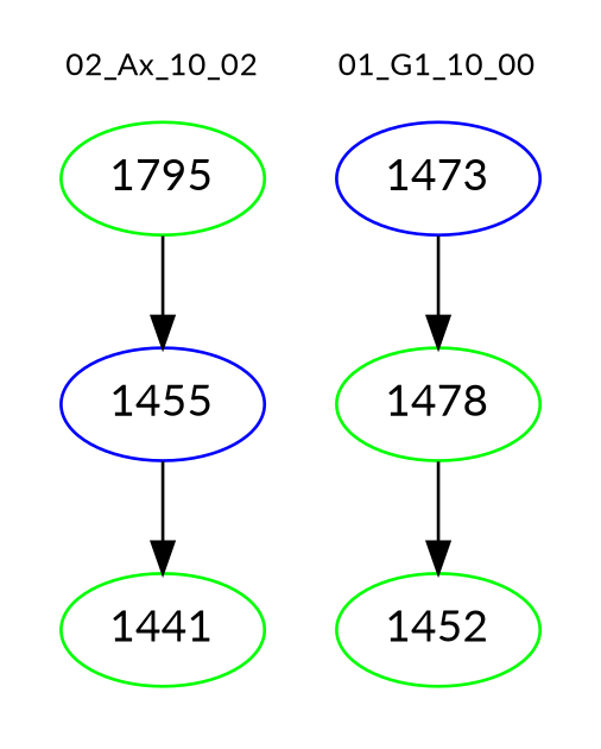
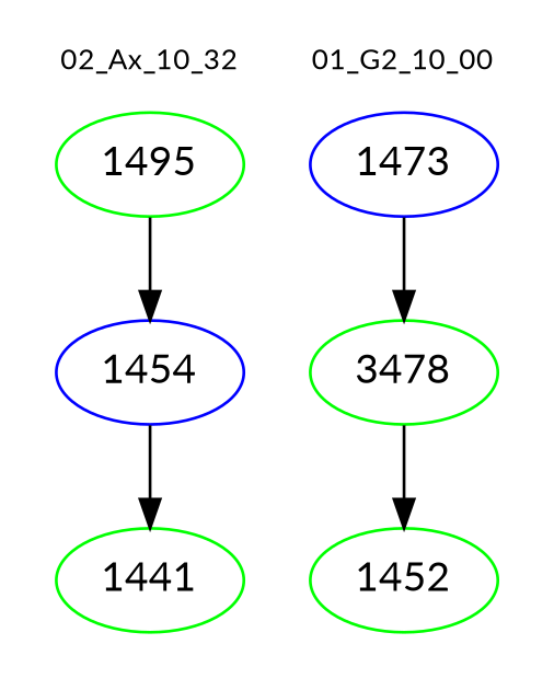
  digraph {
    fontname=Lato
    node [color=green fontname=Lato]
    edge [color=black fontname=Lato]
-   n1 [color=blue label=1455]
+   n1 [color=blue label=1454]
    n2 [label=1441]
-   n3 [label=1795]
+   n3 [label=1495]
    n4 [color=blue label=1473]
    n5 [label=1452]
-   n6 [label=1478]
+   n6 [label=3478]
    subgraph cluster_1 {
      color=white
      fontsize=10
-     label="02_Ax_10_02"
+     label="02_Ax_10_32"
      n1
      n2
      n3
    }
    subgraph cluster_2 {
      color=white
      fontsize=10
-     label="01_G1_10_00"
+     label="01_G2_10_00"
      n4
      n5
      n6
    }
    n1 -> n2
    n3 -> n1
    n4 -> n6
    n6 -> n5
  }
